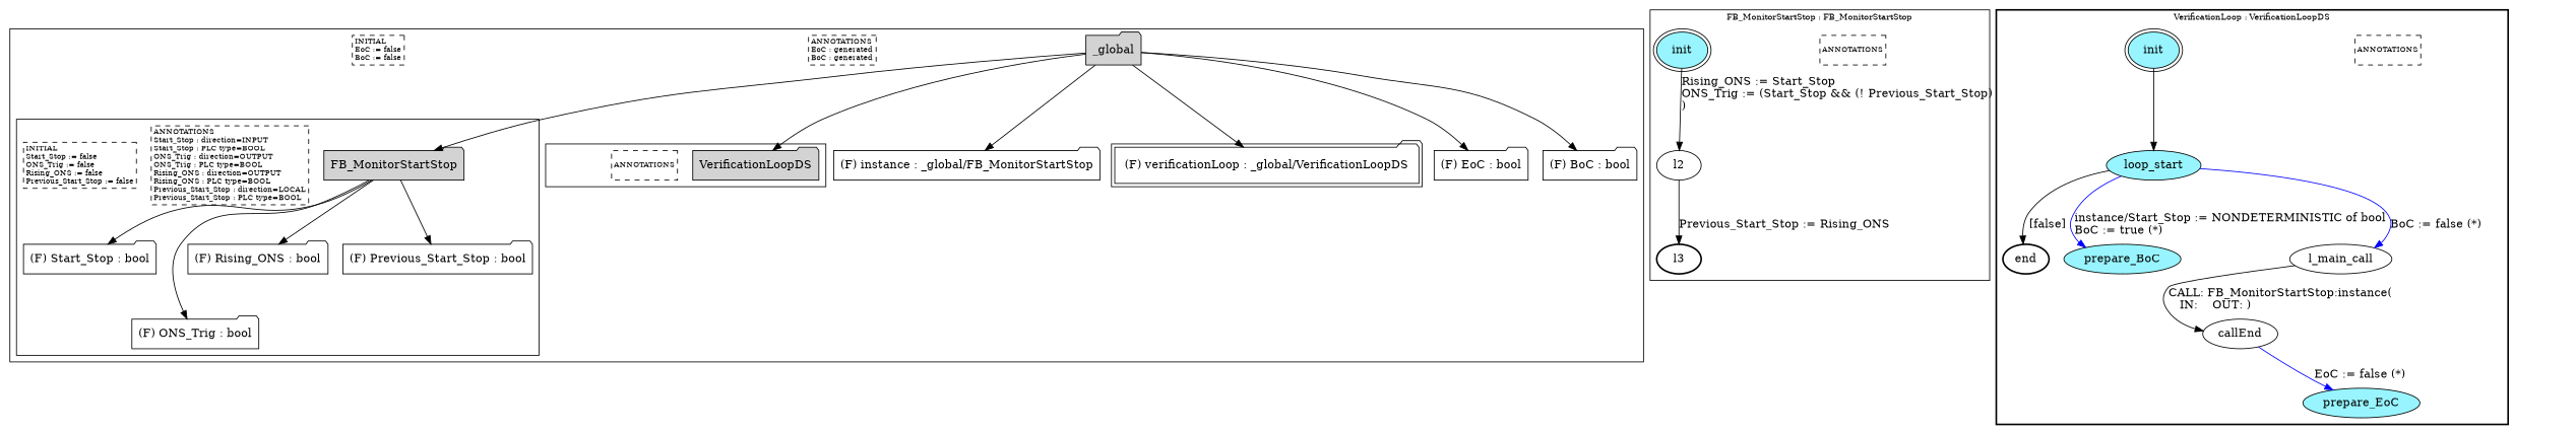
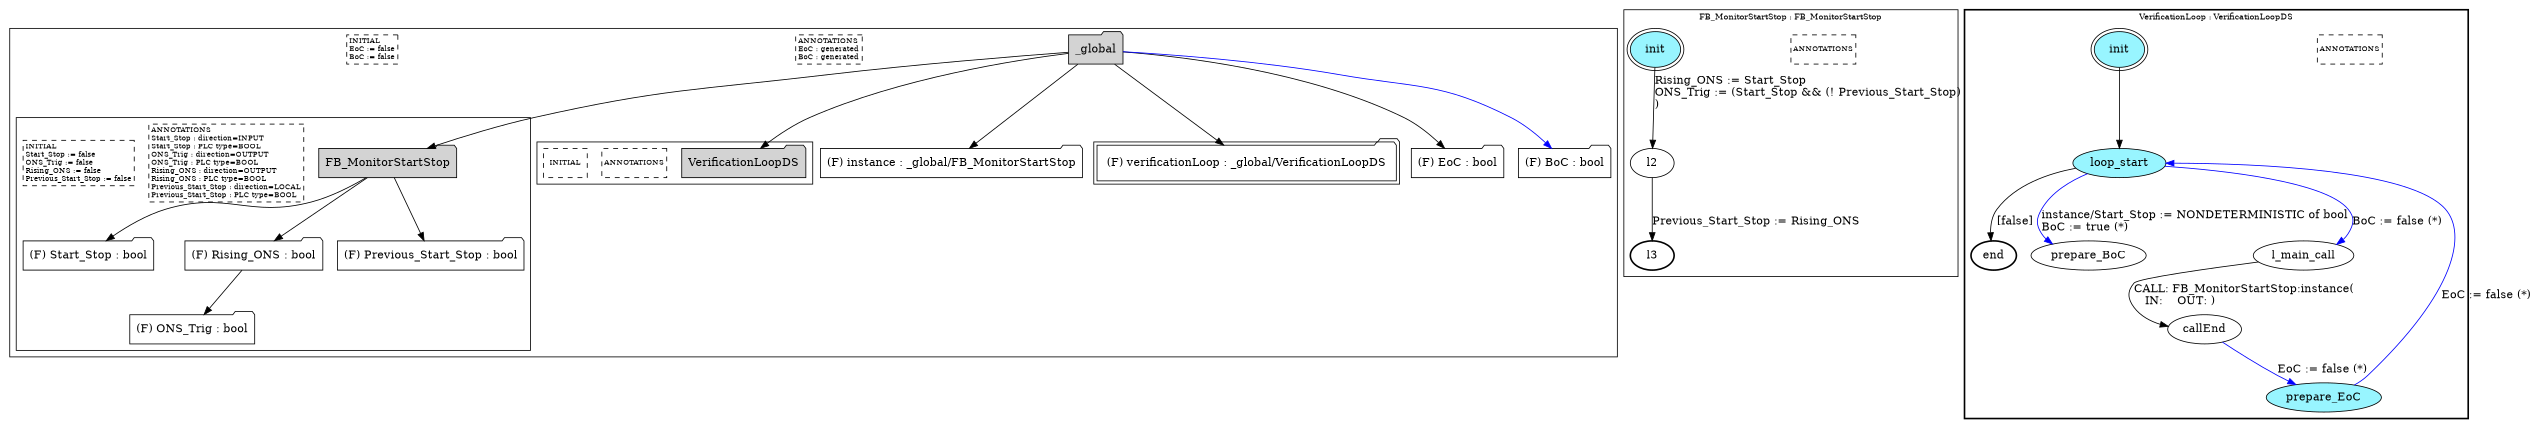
  digraph {
    node [shape=folder style=filled fillcolor=white]
    n1 [label=FB_MonitorStartStop fillcolor=""]
    n2 [label="(F) Start_Stop : bool"]
    n3 [label="(F) ONS_Trig : bool"]
    n4 [label="(F) Rising_ONS : bool"]
    n5 [label="(F) Previous_Start_Stop : bool"]
    n6 [fontsize=9 label="ANNOTATIONS\lStart_Stop : direction=INPUT\lStart_Stop : PLC type=BOOL\lONS_Trig : direction=OUTPUT\lONS_Trig : PLC type=BOOL\lRising_ONS : direction=OUTPUT\lRising_ONS : PLC type=BOOL\lPrevious_Start_Stop : direction=LOCAL\lPrevious_Start_Stop : PLC type=BOOL\l" margin="0.04,0.04" shape=rectangle style=dashed]
    n7 [fillcolor=lightyellow fontsize=9 label="INITIAL\lStart_Stop := false\lONS_Trig := false\lRising_ONS := false\lPrevious_Start_Stop := false\l" margin="0.04,0.04" shape=rectangle style=dashed]
    n8 [label=VerificationLoopDS fillcolor=""]
    n9 [fontsize=9 label=ANNOTATIONS margin="0.04,0.04" shape=rectangle style=dashed]
+   n10 [fillcolor=lightyellow fontsize=9 label=INITIAL margin="0.04,0.04" shape=rectangle style=dashed]
    n11 [label=_global fillcolor=""]
    n12 [label="(F) instance : _global/FB_MonitorStartStop"]
    n13 [label="(F) verificationLoop : _global/VerificationLoopDS" peripheries=2]
    n14 [label="(F) EoC : bool"]
    n15 [label="(F) BoC : bool"]
    n16 [fontsize=9 label="ANNOTATIONS\lEoC : generated\lBoC : generated\l" margin="0.04,0.04" shape=rectangle style=dashed]
    n17 [fillcolor=lightyellow fontsize=9 label="INITIAL\lEoC := false\lBoC := false\l" margin="0.04,0.04" shape=rectangle style=dashed]
    n18 [fontsize=9 label=ANNOTATIONS margin="0.04,0.04" shape=rectangle style=dashed]
    n19 [color=black fillcolor=cadetblue1 label=init peripheries=2 shape=ellipse]
    n20 [color=black label=l2 shape=ellipse]
    n21 [color=black label=l3 shape=ellipse style=bold]
    n22 [fontsize=9 label=ANNOTATIONS margin="0.04,0.04" shape=rectangle style=dashed]
    n23 [color=black fillcolor=cadetblue1 label=init peripheries=2 shape=ellipse]
    n24 [color=black fillcolor=cadetblue1 label=loop_start shape=ellipse]
    n25 [color=black fillcolor=cadetblue1 label=end shape=ellipse style=bold]
-   n26 [color=black fillcolor=cadetblue1 label=prepare_BoC shape=ellipse]
+   n26 [color=black label=prepare_BoC shape=ellipse]
    n27 [color=black label=l_main_call shape=ellipse]
    n28 [color=black label=callEnd shape=ellipse]
    n29 [color=black fillcolor=cadetblue1 label=prepare_EoC shape=ellipse]
    subgraph cluster_1 {
      n11
      n12
      n13
      n14
      n15
      n16
      n17
      subgraph cluster_2 {
        n1
        n2
        n3
        n4
        n5
        n6
        n7
      }
      subgraph cluster_3 {
        n8
        n9
+       n10
      }
    }
    subgraph cluster_4 {
      color=black
      fontsize=10
      label="VerificationLoop : VerificationLoopDS"
      ranksep=0.4
      style=bold
      n22
      n23
      n24
      n25
      n26
      n27
      n28
      n29
    }
    subgraph cluster_5 {
      color=black
      fontsize=10
      label="FB_MonitorStartStop : FB_MonitorStartStop"
      ranksep=0.4
      n18
      n19
      n20
      n21
    }
    n1 -> n2
-   n1 -> n3
+   n4 -> n3
    n1 -> n4
    n1 -> n5
    n11 -> n1
    n11 -> n8
    n11 -> n12
    n11 -> n13
    n11 -> n14
-   n11 -> n15
+   n11 -> n15 [color=blue]
    n19 -> n20 [color=black label="Rising_ONS := Start_Stop\lONS_Trig := (Start_Stop && (! Previous_Start_Stop)\l)\l"]
    n20 -> n21 [color=black label="Previous_Start_Stop := Rising_ONS"]
    n23 -> n24 [color=black]
    n24 -> n25 [color=black label="[false]"]
    n24 -> n26 [color=blue label="instance/Start_Stop := NONDETERMINISTIC of bool\lBoC := true (*)\l"]
    n24 -> n27 [color=blue label="BoC := false (*)"]
    n27 -> n28 [color=black label="CALL: FB_MonitorStartStop:instance(\l   IN:    OUT: )\l"]
    n28 -> n29 [color=blue label="EoC := false (*)"]
+   n29 -> n24 [color=blue label="EoC := false (*)"]
  }
